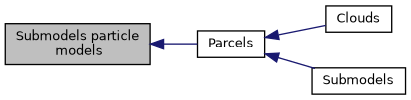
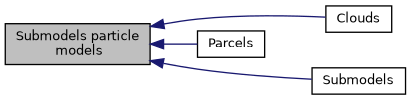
  digraph {
    rankdir=LR
    node [color=black fontname=Helvetica fontsize=10 shape=record]
    edge [color=midnightblue dir=back fontname=Helvetica fontsize=10 labelfontname=Helvetica labelfontsize=10 shape=plaintext style=solid]
    n1 [fillcolor=grey75 fontcolor=black height=0.2 label="Submodels particle\l models" style=filled width=0.4]
    n2 [height=0.2 label=Clouds width=0.4]
    n3 [height=0.2 label=Parcels width=0.4]
    n4 [height=0.2 label=Submodels width=0.4]
-   n3 -> n2
+   n1 -> n2
    n1 -> n3
-   n3 -> n4
+   n1 -> n4
  }
